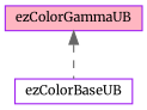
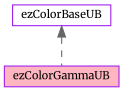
  digraph {
    fontname=Merriweather
    node [color=purple fontname=Merriweather fontsize=10 shape=record style=filled]
    n1 [fillcolor=lightpink fontcolor=black height=0.2 label=ezColorGammaUB width=0.4]
    n2 [fillcolor=white height=0.2 label=ezColorBaseUB width=0.4]
-   n1 -> n2 [color=gray40 dir=back fontname=Merriweather fontsize=10 labelfontname=Helvetica labelfontsize=10 style=dashed]
+   n2 -> n1 [color=gray40 dir=back fontname=Merriweather fontsize=10 labelfontname=Helvetica labelfontsize=10 style=dashed]
  }
